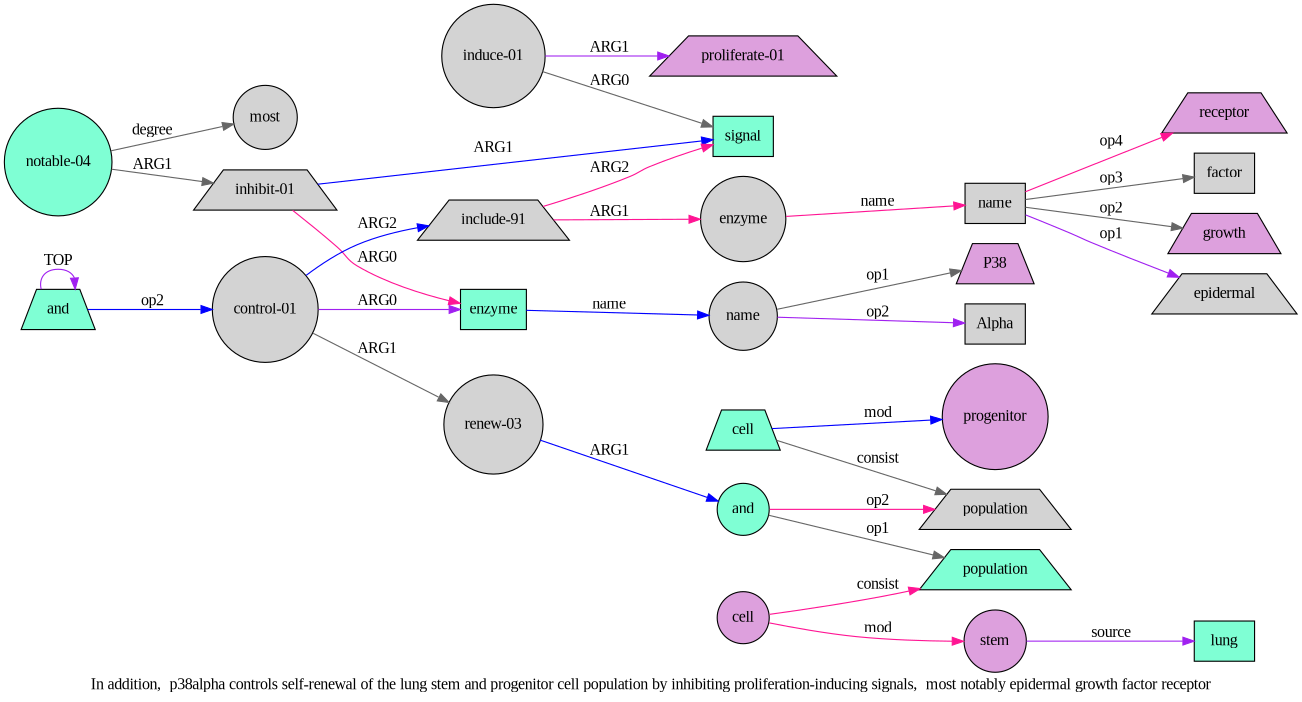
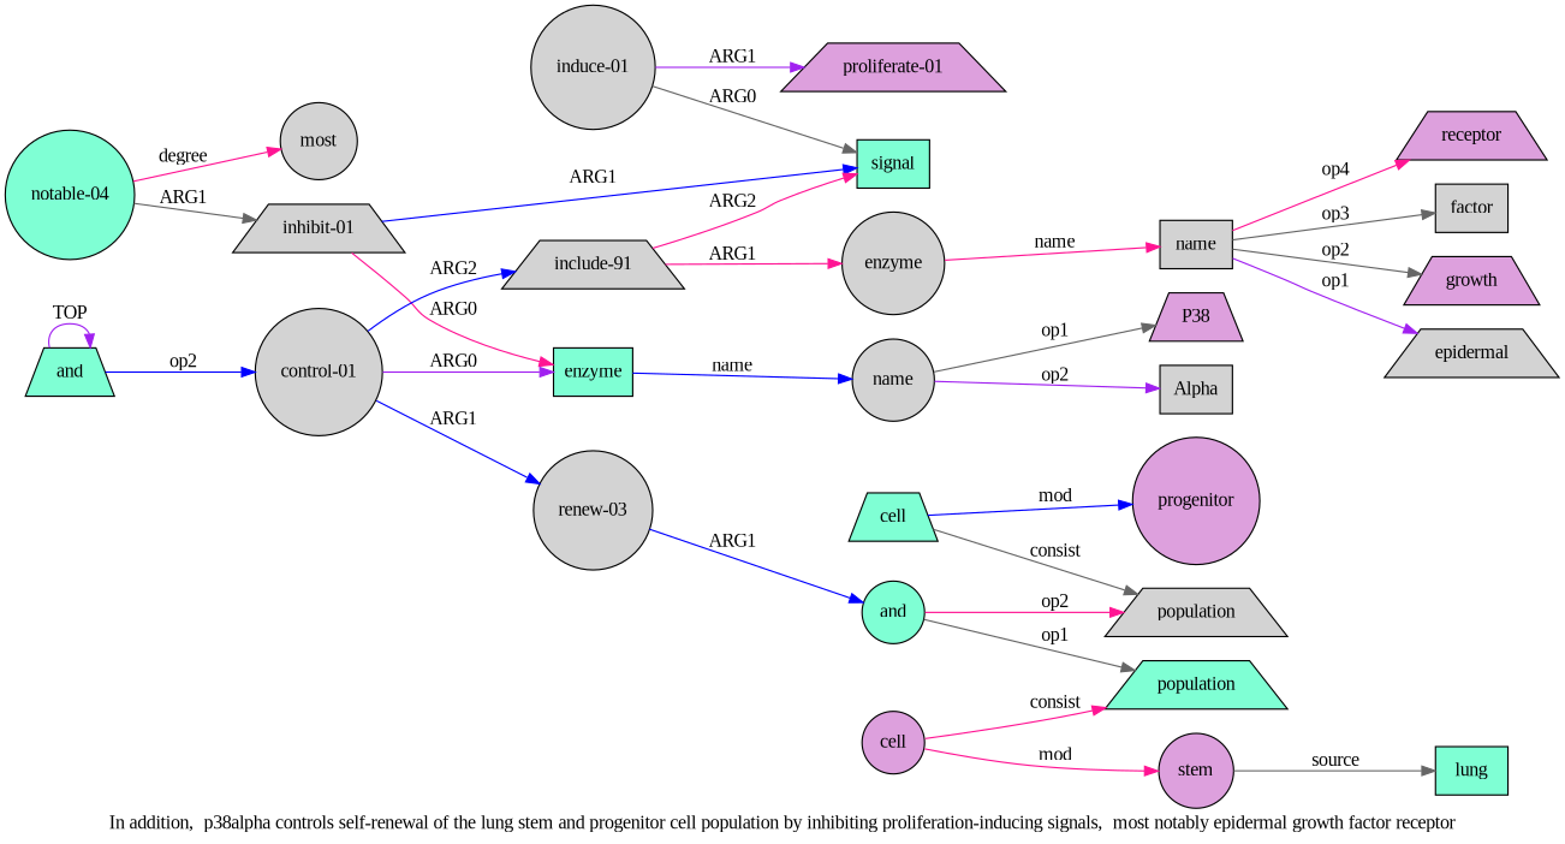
  digraph {
    fontname="Liberation Serif"
    label="In addition,  p38alpha controls self-renewal of the lung stem and progenitor cell population by inhibiting proliferation-inducing signals,  most notably epidermal growth factor receptor"
    rankdir=LR
    node [color=black fillcolor=lightgrey fontname="Liberation Serif" gold_ind=-1 gold_label=enzyme shape=circle style=filled test_ind=-1 test_label=enzyme]
    edge [color=gray40 fontname="Liberation Serif" gold_label=ARG1 test_label=ARG1]
    n1 [fillcolor=aquamarine gold_ind=20 gold_label="notable-04" label="notable-04" test_ind=20 test_label="notable-04"]
    n2 [gold_ind=21 gold_label=most label=most test_ind=21 test_label=most]
    n3 [gold_ind=13 gold_label="inhibit-01" label="inhibit-01" shape=trapezium test_ind=13 test_label="inhibit-01"]
    n4 [fillcolor=aquamarine gold_ind=14 gold_label=signal label=signal shape=box test_ind=14 test_label=signal]
    n5 [fillcolor=aquamarine gold_ind=2 label=enzyme shape=box test_ind=2]
    n6 [gold_ind=3 gold_label=name label=name test_ind=3 test_label=name]
    n7 [fillcolor=plum gold_label=growth label=growth shape=trapezium test_label=growth]
    n8 [gold_label=Alpha label=Alpha shape=box test_label=Alpha]
    n9 [fillcolor=plum gold_label=P38 label=P38 shape=trapezium test_label=P38]
    n10 [gold_label=epidermal label=epidermal shape=trapezium test_label=epidermal]
    n11 [fillcolor=plum gold_label=receptor label=receptor shape=trapezium test_label=receptor]
    n12 [gold_label=factor label=factor shape=box test_label=factor]
    n13 [gold_ind=15 gold_label="induce-01" label="induce-01" test_ind=15 test_label="induce-01"]
    n14 [fillcolor=plum gold_ind=16 gold_label="proliferate-01" label="proliferate-01" shape=trapezium test_ind=16 test_label="proliferate-01"]
    n15 [gold_ind=17 gold_label="include-91" label="include-91" shape=trapezium test_ind=17 test_label="include-91"]
    n16 [gold_ind=18 label=enzyme test_ind=18]
    n17 [gold_ind=19 gold_label=name label=name shape=box test_ind=19 test_label=name]
    n18 [fillcolor=aquamarine gold_ind=11 gold_label=cell label=cell shape=trapezium test_ind=11 test_label=cell]
    n19 [gold_ind=10 gold_label=population label=population shape=trapezium test_ind=10 test_label=population]
    n20 [fillcolor=plum gold_ind=12 gold_label=progenitor label=progenitor test_ind=12 test_label=progenitor]
    n21 [gold_ind=1 gold_label="control-01" label="control-01" test_ind=1 test_label="control-01"]
    n22 [gold_ind=4 gold_label="renew-01" label="renew-03" test_ind=4 test_label="renew-01"]
    n23 [fillcolor=aquamarine gold_ind=5 gold_label=and label=and test_ind=5 test_label=and]
    n24 [fillcolor=aquamarine gold_ind=6 gold_label=population label=population shape=trapezium test_ind=6 test_label=population]
    n25 [fillcolor=aquamarine gold_ind=0 gold_label=and label=and shape=trapezium test_ind=0 test_label=and]
    n26 [fillcolor=plum gold_ind=7 gold_label=cell label=cell test_ind=7 test_label=cell]
    n27 [fillcolor=plum gold_ind=8 gold_label=stem label=stem test_ind=8 test_label=stem]
    n28 [fillcolor=aquamarine gold_ind=9 gold_label=lung label=lung shape=box test_ind=9 test_label=lung]
-   n1 -> n2 [gold_label=degree label=degree test_label=degree]
+   n1 -> n2 [color=deeppink gold_label=degree label=degree test_label=degree]
    n1 -> n3 [label=ARG1]
    n3 -> n4 [color=blue label=ARG1]
    n3 -> n5 [color=deeppink gold_label=ARG0 label=ARG0 test_label=ARG0]
    n5 -> n6 [color=blue gold_label=name label=name test_label=name]
    n6 -> n8 [color=purple gold_label=op2 label=op2 test_label=op2]
    n6 -> n9 [gold_label=op1 label=op1 test_label=op1]
    n13 -> n4 [gold_label=ARG0 label=ARG0 test_label=ARG0]
    n13 -> n14 [color=purple label=ARG1]
    n15 -> n4 [color=deeppink gold_label=ARG2 label=ARG2 test_label=ARG2]
    n15 -> n16 [color=deeppink label=ARG1]
    n16 -> n17 [color=deeppink gold_label=name label=name test_label=name]
    n17 -> n7 [gold_label=op2 label=op2 test_label=op2]
    n17 -> n10 [color=purple gold_label=op1 label=op1 test_label=op1]
    n17 -> n11 [color=deeppink gold_label=op4 label=op4 test_label=op4]
    n17 -> n12 [gold_label=op3 label=op3 test_label=op3]
    n18 -> n19 [gold_label=consist label=consist test_label=consist]
    n18 -> n20 [color=blue gold_label=mod label=mod test_label=mod]
    n21 -> n5 [color=purple gold_label=ARG0 label=ARG0 test_label=ARG0]
    n21 -> n15 [color=blue gold_label=ARG2 label=ARG2 test_label=ARG2]
-   n21 -> n22 [label=ARG1]
+   n21 -> n22 [color=blue label=ARG1]
    n22 -> n23 [color=blue label=ARG1]
    n23 -> n19 [color=deeppink gold_label=op2 label=op2 test_label=op2]
    n23 -> n24 [gold_label=op1 label=op1 test_label=op1]
    n25 -> n21 [color=blue gold_label=op2 label=op2 test_label=op2]
    n25 -> n25 [color=purple gold_label=TOP label=TOP test_label=TOP]
    n26 -> n24 [color=deeppink gold_label=consist label=consist test_label=consist]
    n26 -> n27 [color=deeppink gold_label=mod label=mod test_label=mod]
-   n27 -> n28 [color=purple gold_label=source label=source test_label=source]
+   n27 -> n28 [gold_label=source label=source test_label=source]
  }
